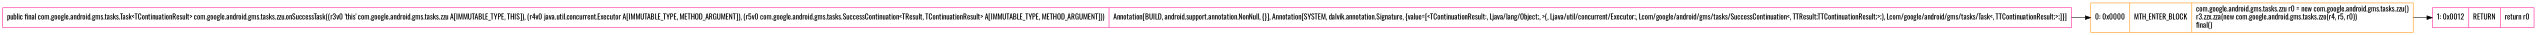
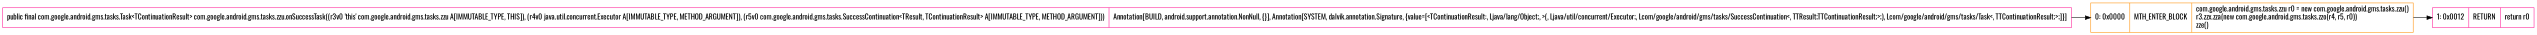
  digraph {
    rankdir=LR
    fontname=Oswald
    node [shape=record color=deeppink fontname=Oswald]
    edge [fontname=Oswald]
-   n1 [label="{0\:\ 0x0000|MTH_ENTER_BLOCK\l|com.google.android.gms.tasks.zzu r0 = new com.google.android.gms.tasks.zzu()\lr3.zzx.zza(new com.google.android.gms.tasks.zzo(r4, r5, r0))\lfinal()\l}" color=darkorange]
+   n1 [label="{0\:\ 0x0000|MTH_ENTER_BLOCK\l|com.google.android.gms.tasks.zzu r0 = new com.google.android.gms.tasks.zzu()\lr3.zzx.zza(new com.google.android.gms.tasks.zzo(r4, r5, r0))\lzze()\l}" color=darkorange]
    n2 [label="{1\:\ 0x0012|RETURN\l|return r0\l}"]
    n3 [label="{public final com.google.android.gms.tasks.Task\<TContinuationResult\> com.google.android.gms.tasks.zzu.onSuccessTask((r3v0 'this' com.google.android.gms.tasks.zzu A[IMMUTABLE_TYPE, THIS]), (r4v0 java.util.concurrent.Executor A[IMMUTABLE_TYPE, METHOD_ARGUMENT]), (r5v0 com.google.android.gms.tasks.SuccessContinuation\<TResult, TContinuationResult\> A[IMMUTABLE_TYPE, METHOD_ARGUMENT]))  | Annotation[BUILD, android.support.annotation.NonNull, \{\}], Annotation[SYSTEM, dalvik.annotation.Signature, \{value=[\<TContinuationResult:, Ljava\/lang\/Object;, \>(, Ljava\/util\/concurrent\/Executor;, Lcom\/google\/android\/gms\/tasks\/SuccessContinuation\<, TTResult;TTContinuationResult;\>;), Lcom\/google\/android\/gms\/tasks\/Task\<, TTContinuationResult;\>;]\}]\l}"]
    n1 -> n2
    n3 -> n1
  }
